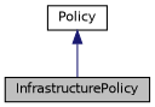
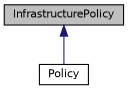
  digraph {
    node [color=black fontname=Helvetica fontsize=10 shape=record style=filled]
    n1 [fillcolor=grey75 fontcolor=black height=0.2 label=InfrastructurePolicy width=0.4]
    n2 [fillcolor=white height=0.2 label=Policy width=0.4]
-   n2 -> n1 [color=midnightblue dir=back fontname=Helvetica fontsize=10 labelfontname=Helvetica labelfontsize=10 style=solid]
+   n1 -> n2 [color=midnightblue dir=back fontname=Helvetica fontsize=10 labelfontname=Helvetica labelfontsize=10 style=solid]
  }
